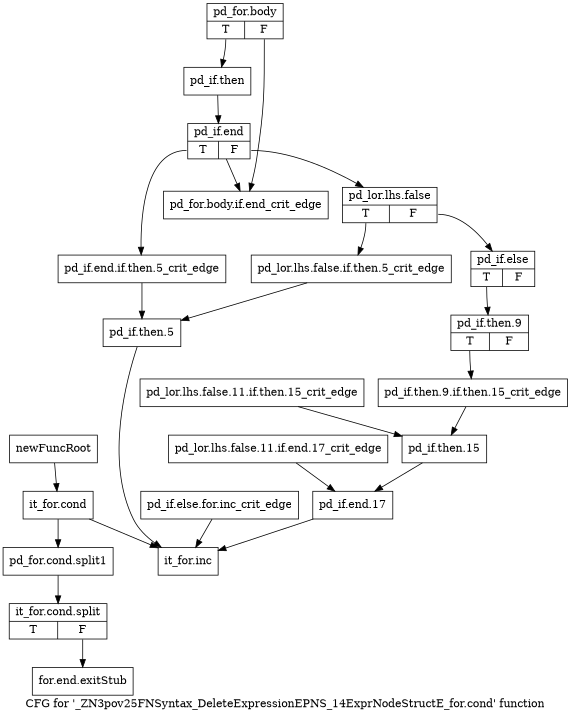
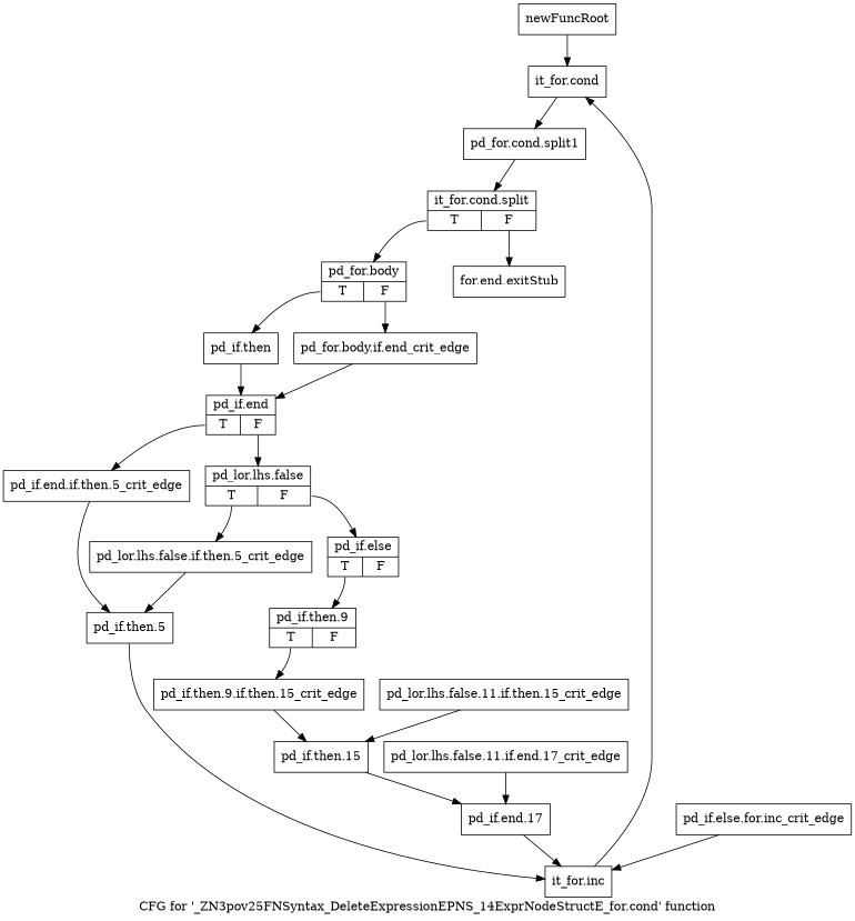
  digraph {
    label="CFG for '_ZN3pov25FNSyntax_DeleteExpressionEPNS_14ExprNodeStructE_for.cond' function"
    node [shape=record]
    n1 [label="{newFuncRoot}"]
    n2 [label="{it_for.cond}"]
    n3 [label="{pd_for.cond.split1}"]
    n4 [label="{it_for.cond.split|{<s0>T|<s1>F}}"]
    n5 [label="{for.end.exitStub}"]
    n6 [label="{pd_for.body|{<s0>T|<s1>F}}"]
    n7 [label="{pd_if.then}"]
    n8 [label="{pd_for.body.if.end_crit_edge}"]
    n9 [label="{pd_if.end|{<s0>T|<s1>F}}"]
    n10 [label="{pd_if.end.if.then.5_crit_edge}"]
    n11 [label="{pd_lor.lhs.false|{<s0>T|<s1>F}}"]
    n12 [label="{pd_if.then.5}"]
    n13 [label="{pd_lor.lhs.false.if.then.5_crit_edge}"]
    n14 [label="{pd_if.else|{<s0>T|<s1>F}}"]
    n15 [label="{it_for.inc}"]
    n16 [label="{pd_if.then.9|{<s0>T|<s1>F}}"]
    n17 [label="{pd_if.then.9.if.then.15_crit_edge}"]
    n18 [label="{pd_if.else.for.inc_crit_edge}"]
    n19 [label="{pd_if.then.15}"]
    n20 [label="{pd_if.end.17}"]
    n21 [label="{pd_lor.lhs.false.11.if.then.15_crit_edge}"]
    n22 [label="{pd_lor.lhs.false.11.if.end.17_crit_edge}"]
    n1 -> n2
    n2 -> n3
    n3 -> n4
    n4 -> n5 [tailport=s1]
+   n4 -> n6 [tailport=s0]
    n6 -> n7 [tailport=s0]
    n6 -> n8 [tailport=s1]
    n7 -> n9
-   n9 -> n8
+   n8 -> n9
    n9 -> n10 [tailport=s0]
    n9 -> n11 [tailport=s1]
    n10 -> n12
    n11 -> n13 [tailport=s0]
    n11 -> n14 [tailport=s1]
    n12 -> n15
    n13 -> n12
    n14 -> n16 [tailport=s0]
-   n2 -> n15
+   n15 -> n2
    n16 -> n17 [tailport=s0]
    n17 -> n19
    n18 -> n15
    n19 -> n20
    n20 -> n15
    n21 -> n19
    n22 -> n20
  }
